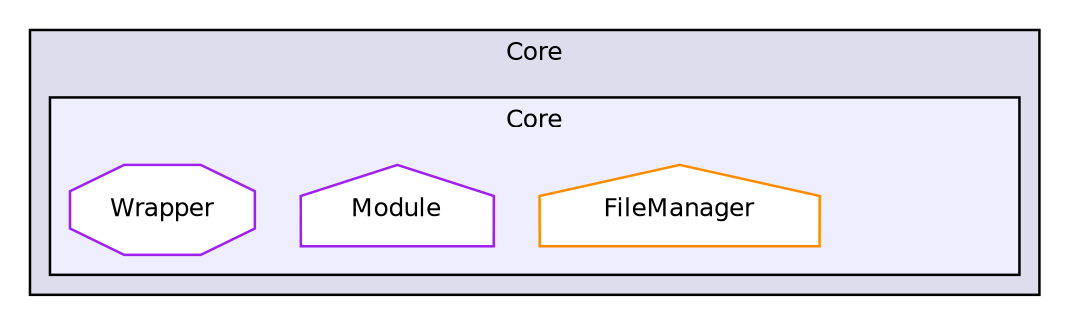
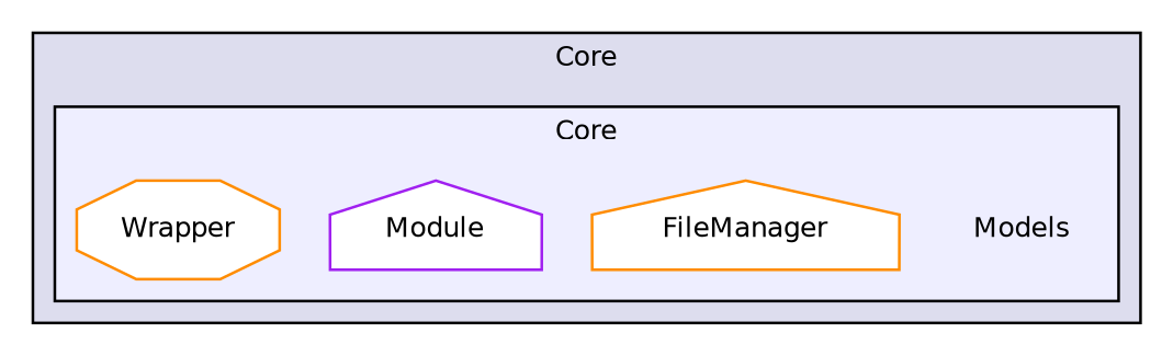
  digraph {
    compound=true
    node [fontname=Helvetica fontsize=10 shape=house color=darkorange fillcolor=white style=filled]
+   n1 [label=Models shape=plaintext fillcolor="" style=""]
    n2 [label=FileManager]
    n3 [color=purple label=Module]
-   n4 [color=purple label=Wrapper shape=octagon]
+   n4 [label=Wrapper shape=octagon]
    subgraph cluster_1 {
      bgcolor="#ddddee"
      fontname=Helvetica
      fontsize=10
      label=Core
      pencolor=black
      subgraph cluster_2 {
        bgcolor="#eeeeff"
        fontname=Helvetica
        fontsize=10
        pencolor=black
+       n1
        n2
        n3
        n4
      }
    }
  }
